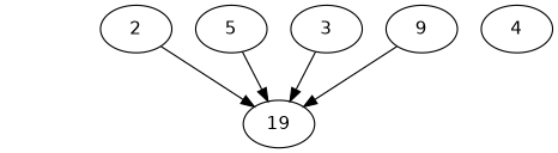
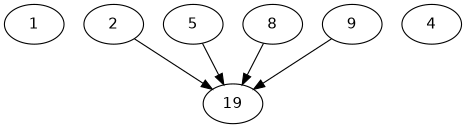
  digraph {
    fontname="DejaVu Sans"
    node [fontname="DejaVu Sans"]
    edge [fontname="DejaVu Sans"]
+   1 [alpha=0.02 expect_size=38171648]
    2 [alpha=0.11 expect_size=49701888]
    n3 [alpha=0.05 expect_size=16391168 label=19]
    4 [alpha=0.09 expect_size=18586624]
    5 [alpha=0.06 expect_size=46605312]
-   8 [alpha=0.03 expect_size=24235008 label=3]
+   8 [alpha=0.03 expect_size=24235008]
    9 [alpha=0.07 expect_size=45212672]
    2 -> n3
    5 -> n3
    8 -> n3
    9 -> n3
  }
